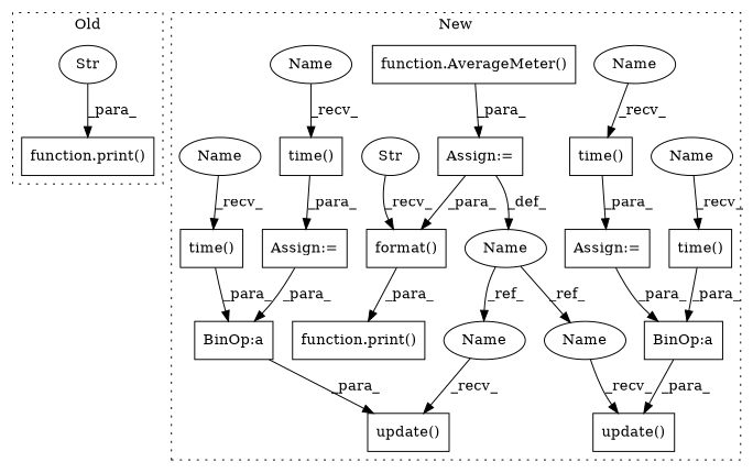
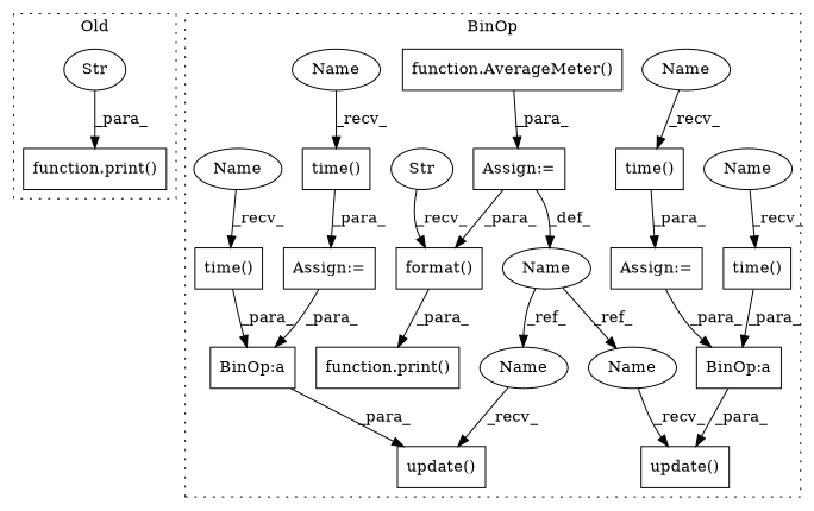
  digraph {
    node [a=75 l=3 s=10426 shape=box]
    n1 [l="6,1" label="function.print()" s="10330,10363"]
    n2 [a=66 l=27 label=Str s=10336 shape=ellipse]
    n3 [l=11 label="time()"]
    n4 [a=68 label="Assign:=" s=10423]
    n5 [l=11 label="time()" s=10650]
    n6 [a=82 label="BinOp:a" s=10661]
    n7 [l=11 label="time()" s=9903]
    n8 [a=68 label="Assign:=" s=9900]
    n9 [a=82 label="BinOp:a" s=9991]
    n10 [l=11 label="time()" s=9980]
    n11 [l="18,1" label="update()" s="9962,9997"]
    n12 [l=14 label="function.AverageMeter()" s=9664]
    n13 [a=68 label="Assign:=" s=9661]
    n14 [a=87 l=10 label=Name s=9651 shape=ellipse]
    n15 [l="18,1" label="update()" s="10632,10667"]
    n16 [l="6,1" label="function.print()" s="11034,11124"]
    n17 [l="52,1" label="format()" s="11040,11123"]
    n18 [a=66 l=44 label=Str s=11040 shape=ellipse]
    n19 [a=87 l=10 label=Name s=10632 shape=ellipse]
    n20 [a=87 l=10 label=Name s=9962 shape=ellipse]
    n21 [a=87 l=4 label=Name shape=ellipse]
    n22 [a=87 l=4 label=Name s=9903 shape=ellipse]
    n23 [a=87 l=4 label=Name s=10650 shape=ellipse]
    n24 [a=87 l=4 label=Name s=9980 shape=ellipse]
    subgraph cluster_1 {
      label=Old
      style=dotted
      n1
      n2
    }
    subgraph cluster_2 {
-     label=New
+     label=BinOp
      style=dotted
      n3
      n4
      n5
      n6
      n7
      n8
      n9
      n10
      n11
      n12
      n13
      n14
      n15
      n16
      n17
      n18
      n19
      n20
      n21
      n22
      n23
      n24
    }
    n2 -> n1 [label=_para_]
    n3 -> n4 [label=_para_]
    n4 -> n6 [label=_para_]
    n5 -> n6 [label=_para_]
    n6 -> n15 [label=_para_]
    n7 -> n8 [label=_para_]
    n8 -> n9 [label=_para_]
    n9 -> n11 [label=_para_]
    n10 -> n9 [label=_para_]
    n12 -> n13 [label=_para_]
    n13 -> n14 [label=_def_]
    n13 -> n17 [label=_para_]
    n14 -> n19 [label=_ref_]
    n14 -> n20 [label=_ref_]
    n17 -> n16 [label=_para_]
    n18 -> n17 [label=_recv_]
    n19 -> n15 [label=_recv_]
    n20 -> n11 [label=_recv_]
    n21 -> n3 [label=_recv_]
    n22 -> n7 [label=_recv_]
    n23 -> n5 [label=_recv_]
    n24 -> n10 [label=_recv_]
  }
